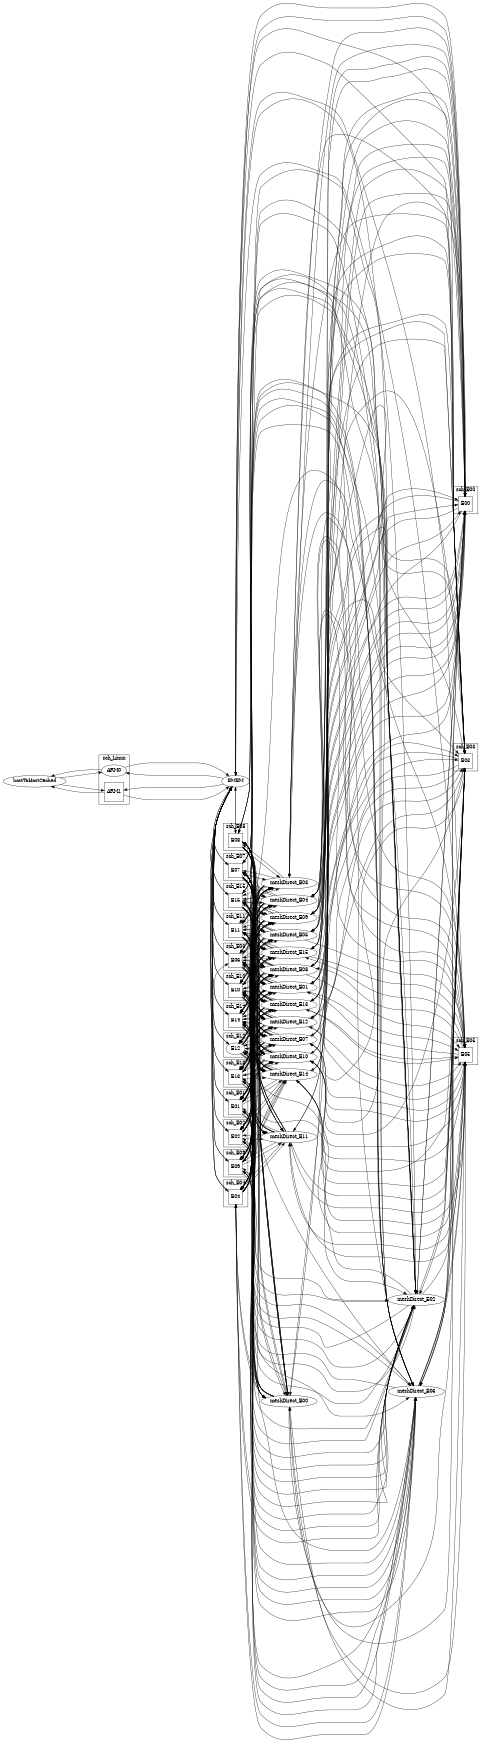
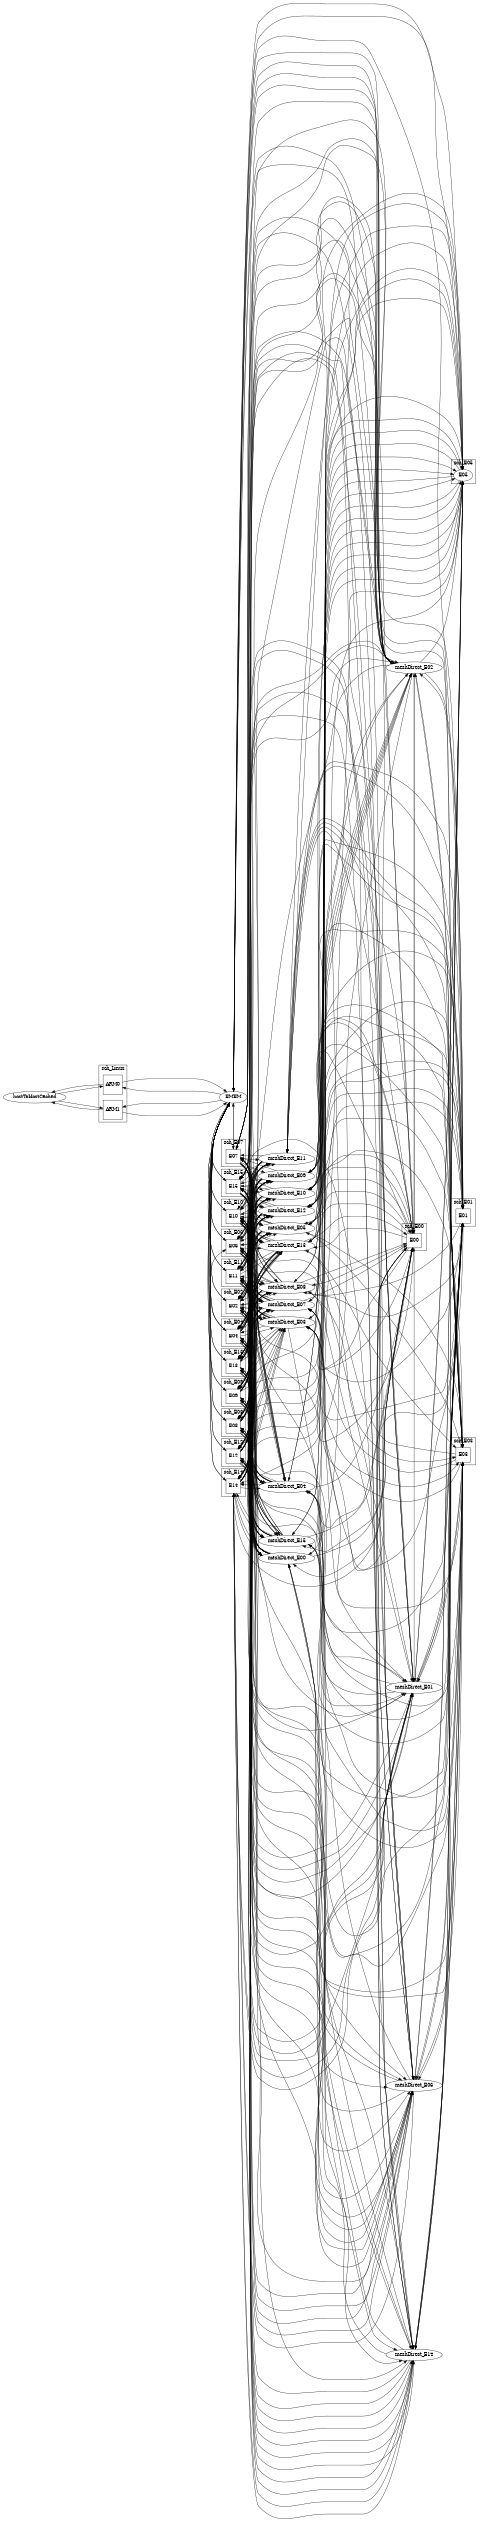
  strict digraph {
    rankdir=LR
    edge [minlen=7.931471805599453]
    n1 [label=E00 shape=square]
-   n2 [label=ARM0 shape=ellipse]
+   n2 [label=ARM0 shape=square]
    n3 [label=ARM1 shape=square]
    n4 [label=E01 shape=square]
    n5 [label=E02 shape=square]
    n6 [label=E09 shape=square]
    n7 [label=E03 shape=square]
    n8 [label=E04 shape=square]
-   n9 [label=E05 shape=square]
+   n9 [label=E05 shape=ellipse]
    n10 [label=E06 shape=square]
    n11 [label=E07 shape=square]
    n12 [label=E08 shape=square]
    n13 [label=E10 shape=square]
    n14 [label=E11 shape=square]
-   n15 [label=E12 shape=ellipse]
+   n15 [label=E12 shape=square]
    n16 [label=E13 shape=square]
    n17 [label=E14 shape=square]
    n18 [label=E15 shape=square]
    n19 [label=EMEM]
    n20 [label=meshDirect_E00]
    n21 [label=meshDirect_E01]
    n22 [label=meshDirect_E02]
    n23 [label=meshDirect_E03]
    n24 [label=meshDirect_E04]
    n25 [label=meshDirect_E05]
    n26 [label=meshDirect_E06]
    n27 [label=meshDirect_E07]
    n28 [label=meshDirect_E08]
    n29 [label=meshDirect_E09]
    n30 [label=meshDirect_E10]
    n31 [label=meshDirect_E11]
    n32 [label=meshDirect_E12]
    n33 [label=meshDirect_E13]
    n34 [label=meshDirect_E14]
    n35 [label=meshDirect_E15]
    n36 [label=hostToHostCached]
    subgraph cluster_1 {
      label=sch_E00
      n1
    }
    subgraph cluster_2 {
      label=sch_Linux
      n2
      n3
    }
    subgraph cluster_3 {
      label=sch_E01
      n4
    }
    subgraph cluster_4 {
      label=sch_E02
      n5
    }
    subgraph cluster_5 {
      label=sch_E09
      n6
    }
    subgraph cluster_6 {
      label=sch_E03
      n7
    }
    subgraph cluster_7 {
      label=sch_E04
      n8
    }
    subgraph cluster_8 {
      label=sch_E05
      n9
    }
    subgraph cluster_9 {
      label=sch_E06
      n10
    }
    subgraph cluster_10 {
      label=sch_E07
      n11
    }
    subgraph cluster_11 {
      label=sch_E08
      n12
    }
    subgraph cluster_12 {
      label=sch_E10
      n13
    }
    subgraph cluster_13 {
      label=sch_E11
      n14
    }
    subgraph cluster_14 {
      label=sch_E12
      n15
    }
    subgraph cluster_15 {
      label=sch_E13
      n16
    }
    subgraph cluster_16 {
      label=sch_E14
      n17
    }
    subgraph cluster_17 {
      label=sch_E15
      n18
    }
    n1 -> n19 [minlen=8.16703787691222]
    n1 -> n20
    n1 -> n21
    n1 -> n22
    n1 -> n23
    n1 -> n24
    n1 -> n25
    n1 -> n26
    n1 -> n27
    n1 -> n28
    n1 -> n29
    n1 -> n30
    n1 -> n31
    n1 -> n32
    n1 -> n33
    n1 -> n34
    n1 -> n35
    n2 -> n19 [minlen=8.16703787691222]
    n2 -> n36 [minlen=3.772588722239781]
    n3 -> n19 [minlen=8.16703787691222]
    n3 -> n36 [minlen=3.772588722239781]
    n4 -> n19 [minlen=8.16703787691222]
    n4 -> n20
    n4 -> n21
    n4 -> n22
    n4 -> n23
    n4 -> n24
    n4 -> n25
    n4 -> n26
    n4 -> n27
    n4 -> n28
    n4 -> n29
    n4 -> n30
    n4 -> n31
    n4 -> n32
    n4 -> n33
    n4 -> n34
    n4 -> n35
    n5 -> n19 [minlen=8.16703787691222]
    n5 -> n20
    n5 -> n21
    n5 -> n22
    n5 -> n23
    n5 -> n24
    n5 -> n25
    n5 -> n26
    n5 -> n27
    n5 -> n28
    n5 -> n29
    n5 -> n30
    n5 -> n31
    n5 -> n32
    n5 -> n33
    n5 -> n34
    n5 -> n35
    n6 -> n19 [minlen=8.16703787691222]
    n6 -> n20
    n6 -> n21
    n6 -> n22
    n6 -> n23
    n6 -> n24
    n6 -> n25
    n6 -> n26
    n6 -> n27
    n6 -> n28
    n6 -> n29
    n6 -> n30
    n6 -> n31
    n6 -> n32
    n6 -> n33
    n6 -> n34
    n6 -> n35
    n7 -> n19 [minlen=8.16703787691222]
    n7 -> n20
    n7 -> n21
    n7 -> n22
    n7 -> n23
    n7 -> n24
    n7 -> n25
    n7 -> n26
    n7 -> n27
    n7 -> n28
    n7 -> n29
    n7 -> n30
    n7 -> n31
    n7 -> n32
    n7 -> n33
    n7 -> n34
    n7 -> n35
    n8 -> n10
    n8 -> n19 [minlen=8.16703787691222]
    n8 -> n20
    n8 -> n21
    n8 -> n22
    n8 -> n23
    n8 -> n24
    n8 -> n25
    n8 -> n26
    n8 -> n27
    n8 -> n28
    n8 -> n29
    n8 -> n30
    n8 -> n31
    n8 -> n32
    n8 -> n33
    n8 -> n34
    n8 -> n35
    n9 -> n19 [minlen=8.16703787691222]
    n9 -> n20
    n9 -> n21
    n9 -> n23
    n9 -> n24
    n9 -> n25
    n9 -> n26
    n9 -> n27
    n9 -> n28
    n9 -> n29
    n9 -> n30
    n9 -> n31
    n9 -> n32
    n9 -> n33
    n9 -> n34
    n9 -> n35
    n10 -> n19 [minlen=8.16703787691222]
    n10 -> n20
    n10 -> n21
    n10 -> n22
    n10 -> n23
    n10 -> n24
    n10 -> n25
    n10 -> n26
    n10 -> n27
    n10 -> n28
    n10 -> n29
    n10 -> n30
    n10 -> n31
    n10 -> n32
    n10 -> n33
    n10 -> n34
    n10 -> n35
    n11 -> n19 [minlen=8.16703787691222]
    n11 -> n20
    n11 -> n21
    n11 -> n22
    n11 -> n23
    n11 -> n24
    n11 -> n25
    n11 -> n26
    n11 -> n27
    n11 -> n28
    n11 -> n29
    n11 -> n30
    n11 -> n31
    n11 -> n32
    n11 -> n33
    n11 -> n34
    n11 -> n35
    n12 -> n19 [minlen=8.16703787691222]
    n12 -> n20
    n12 -> n21
    n12 -> n22
    n12 -> n23
    n12 -> n24
    n12 -> n25
    n12 -> n26
    n12 -> n27
    n12 -> n28
    n12 -> n29
    n12 -> n30
    n12 -> n31
    n12 -> n32
    n12 -> n33
    n12 -> n34
    n12 -> n35
    n13 -> n19 [minlen=8.16703787691222]
    n13 -> n20
    n13 -> n21
    n13 -> n22
    n13 -> n23
    n13 -> n24
    n13 -> n25
    n13 -> n26
    n13 -> n27
    n13 -> n28
    n13 -> n29
    n13 -> n30
    n13 -> n31
    n13 -> n32
    n13 -> n33
    n13 -> n34
    n13 -> n35
    n14 -> n19 [minlen=8.16703787691222]
    n14 -> n20
    n14 -> n21
    n14 -> n22
    n14 -> n23
    n14 -> n24
    n14 -> n25
    n14 -> n26
    n14 -> n27
    n14 -> n28
    n14 -> n29
    n14 -> n30
    n14 -> n31
    n14 -> n32
    n14 -> n33
    n14 -> n34
    n14 -> n35
    n15 -> n19 [minlen=8.16703787691222]
    n15 -> n20
    n15 -> n21
    n15 -> n22
    n15 -> n23
    n15 -> n24
    n15 -> n25
    n15 -> n26
    n15 -> n27
    n15 -> n28
    n15 -> n29
    n15 -> n30
    n15 -> n31
    n15 -> n32
    n15 -> n33
    n15 -> n34
    n15 -> n35
    n16 -> n19 [minlen=8.16703787691222]
    n16 -> n20
    n16 -> n21
    n16 -> n22
    n16 -> n23
    n16 -> n24
    n16 -> n25
    n16 -> n26
    n16 -> n27
    n16 -> n28
    n16 -> n29
    n16 -> n30
    n16 -> n31
    n16 -> n32
    n16 -> n33
    n16 -> n34
    n16 -> n35
    n17 -> n19 [minlen=8.16703787691222]
    n17 -> n20
    n17 -> n21
    n17 -> n22
    n17 -> n23
    n17 -> n24
    n17 -> n25
    n17 -> n26
    n17 -> n27
    n17 -> n28
    n17 -> n29
    n17 -> n30
    n17 -> n31
    n17 -> n32
    n17 -> n33
    n17 -> n34
    n17 -> n35
    n18 -> n19 [minlen=8.16703787691222]
    n18 -> n20
    n18 -> n21
    n18 -> n22
    n18 -> n23
    n18 -> n24
    n18 -> n25
    n18 -> n26
    n18 -> n27
    n18 -> n28
    n18 -> n29
    n18 -> n30
    n18 -> n31
    n18 -> n32
    n18 -> n33
    n18 -> n34
    n18 -> n35
    n19 -> n1 [minlen=8.16703787691222]
    n19 -> n2 [minlen=8.16703787691222]
    n19 -> n3 [minlen=8.16703787691222]
    n19 -> n4 [minlen=8.16703787691222]
    n19 -> n5 [minlen=8.16703787691222]
    n19 -> n6 [minlen=8.16703787691222]
    n19 -> n7 [minlen=8.16703787691222]
    n19 -> n8 [minlen=8.16703787691222]
    n19 -> n9 [minlen=8.16703787691222]
    n19 -> n10 [minlen=8.16703787691222]
    n19 -> n11 [minlen=8.16703787691222]
    n19 -> n12 [minlen=8.16703787691222]
    n19 -> n13 [minlen=8.16703787691222]
    n19 -> n14 [minlen=8.16703787691222]
    n19 -> n15 [minlen=8.16703787691222]
    n19 -> n16 [minlen=8.16703787691222]
    n19 -> n17 [minlen=8.16703787691222]
    n19 -> n18 [minlen=8.16703787691222]
    n19 -> n22
    n20 -> n1
    n20 -> n4
    n20 -> n5
    n20 -> n6
    n20 -> n7
    n20 -> n8
    n20 -> n9
    n20 -> n10
    n20 -> n11
    n20 -> n12
    n20 -> n13
    n20 -> n14
    n20 -> n15
    n20 -> n16
    n20 -> n17
    n20 -> n18
-   n21 -> n1
+   n17 -> n1
    n21 -> n4
    n21 -> n5
    n21 -> n6
    n21 -> n7
    n21 -> n8
    n21 -> n9
    n21 -> n10
    n21 -> n11
    n21 -> n12
    n21 -> n13
    n21 -> n14
    n21 -> n15
    n21 -> n16
    n21 -> n17
    n21 -> n18
    n22 -> n1
    n22 -> n4
    n22 -> n5
    n22 -> n6
    n22 -> n7
    n22 -> n8
    n22 -> n9
    n22 -> n10
    n22 -> n11
    n22 -> n12
    n22 -> n13
    n22 -> n14
    n22 -> n15
    n22 -> n16
    n22 -> n17
    n22 -> n18
    n23 -> n1
    n23 -> n4
    n23 -> n5
    n23 -> n6
    n23 -> n7
    n23 -> n8
    n23 -> n9
    n23 -> n10
    n23 -> n11
    n23 -> n12
    n23 -> n13
    n23 -> n14
    n23 -> n15
    n23 -> n16
    n23 -> n17
    n23 -> n18
    n24 -> n1
    n24 -> n4
    n24 -> n5
    n24 -> n6
    n24 -> n7
    n24 -> n8
    n24 -> n9
    n24 -> n10
    n24 -> n11
    n24 -> n12
    n24 -> n13
    n24 -> n14
    n24 -> n15
    n24 -> n16
    n24 -> n17
    n24 -> n18
    n25 -> n1
    n25 -> n4
    n25 -> n5
    n25 -> n6
    n25 -> n7
    n25 -> n8
    n25 -> n9
    n25 -> n10
    n25 -> n11
    n25 -> n12
    n25 -> n13
    n25 -> n14
    n25 -> n15
    n25 -> n16
    n25 -> n17
    n25 -> n18
    n26 -> n1
    n26 -> n4
    n26 -> n5
    n26 -> n6
    n26 -> n7
    n26 -> n8
    n26 -> n9
    n26 -> n11
    n26 -> n12
    n26 -> n13
    n26 -> n14
    n26 -> n15
    n26 -> n16
    n26 -> n17
    n26 -> n18
    n27 -> n1
    n27 -> n4
    n27 -> n5
    n27 -> n6
    n27 -> n7
    n27 -> n8
    n27 -> n9
    n27 -> n10
    n27 -> n11
    n27 -> n12
    n27 -> n13
    n27 -> n14
    n27 -> n15
    n27 -> n16
    n27 -> n17
    n27 -> n18
    n28 -> n1
    n28 -> n4
    n28 -> n5
    n28 -> n6
    n28 -> n7
    n28 -> n8
    n28 -> n9
    n28 -> n10
    n28 -> n11
    n28 -> n12
    n28 -> n13
    n28 -> n14
    n28 -> n15
    n28 -> n16
    n28 -> n17
    n28 -> n18
    n29 -> n1
    n29 -> n4
    n29 -> n5
    n29 -> n6
    n29 -> n7
    n29 -> n8
    n29 -> n9
    n29 -> n10
    n29 -> n11
    n29 -> n12
    n29 -> n13
    n29 -> n14
    n29 -> n15
    n29 -> n16
    n29 -> n17
    n29 -> n18
    n30 -> n1
    n30 -> n4
    n30 -> n5
    n30 -> n6
    n30 -> n7
    n30 -> n8
    n30 -> n9
    n30 -> n10
    n30 -> n11
    n30 -> n12
    n30 -> n13
    n30 -> n14
    n30 -> n15
    n30 -> n16
    n30 -> n17
    n30 -> n18
    n31 -> n1
    n31 -> n4
    n31 -> n5
    n31 -> n6
    n31 -> n7
    n31 -> n8
    n31 -> n9
    n31 -> n10
    n31 -> n11
    n31 -> n12
    n31 -> n13
    n31 -> n14
    n31 -> n15
    n31 -> n16
    n31 -> n17
    n31 -> n18
    n32 -> n1
    n32 -> n4
    n32 -> n5
    n32 -> n6
    n32 -> n7
    n32 -> n8
    n32 -> n9
    n32 -> n10
    n32 -> n11
    n32 -> n12
    n32 -> n13
    n32 -> n14
    n32 -> n15
    n32 -> n16
    n32 -> n17
    n32 -> n18
    n33 -> n1
    n33 -> n4
    n33 -> n5
    n33 -> n6
    n33 -> n7
    n33 -> n8
    n33 -> n9
    n33 -> n10
    n33 -> n11
    n33 -> n12
    n33 -> n13
    n33 -> n14
    n33 -> n15
    n33 -> n16
    n33 -> n17
    n33 -> n18
    n34 -> n1
    n34 -> n4
    n34 -> n5
    n34 -> n6
    n34 -> n7
    n34 -> n8
    n34 -> n9
    n34 -> n10
-   n34 -> n11
    n34 -> n12
    n34 -> n13
    n34 -> n14
    n34 -> n15
    n34 -> n16
    n34 -> n17
    n34 -> n18
    n35 -> n1
    n35 -> n4
    n35 -> n5
    n35 -> n6
    n35 -> n7
    n35 -> n8
    n35 -> n9
    n35 -> n10
    n35 -> n11
    n35 -> n12
    n35 -> n13
    n35 -> n14
    n35 -> n15
    n35 -> n16
    n35 -> n17
    n35 -> n18
    n36 -> n2 [minlen=3.772588722239781]
    n36 -> n3 [minlen=3.772588722239781]
  }
